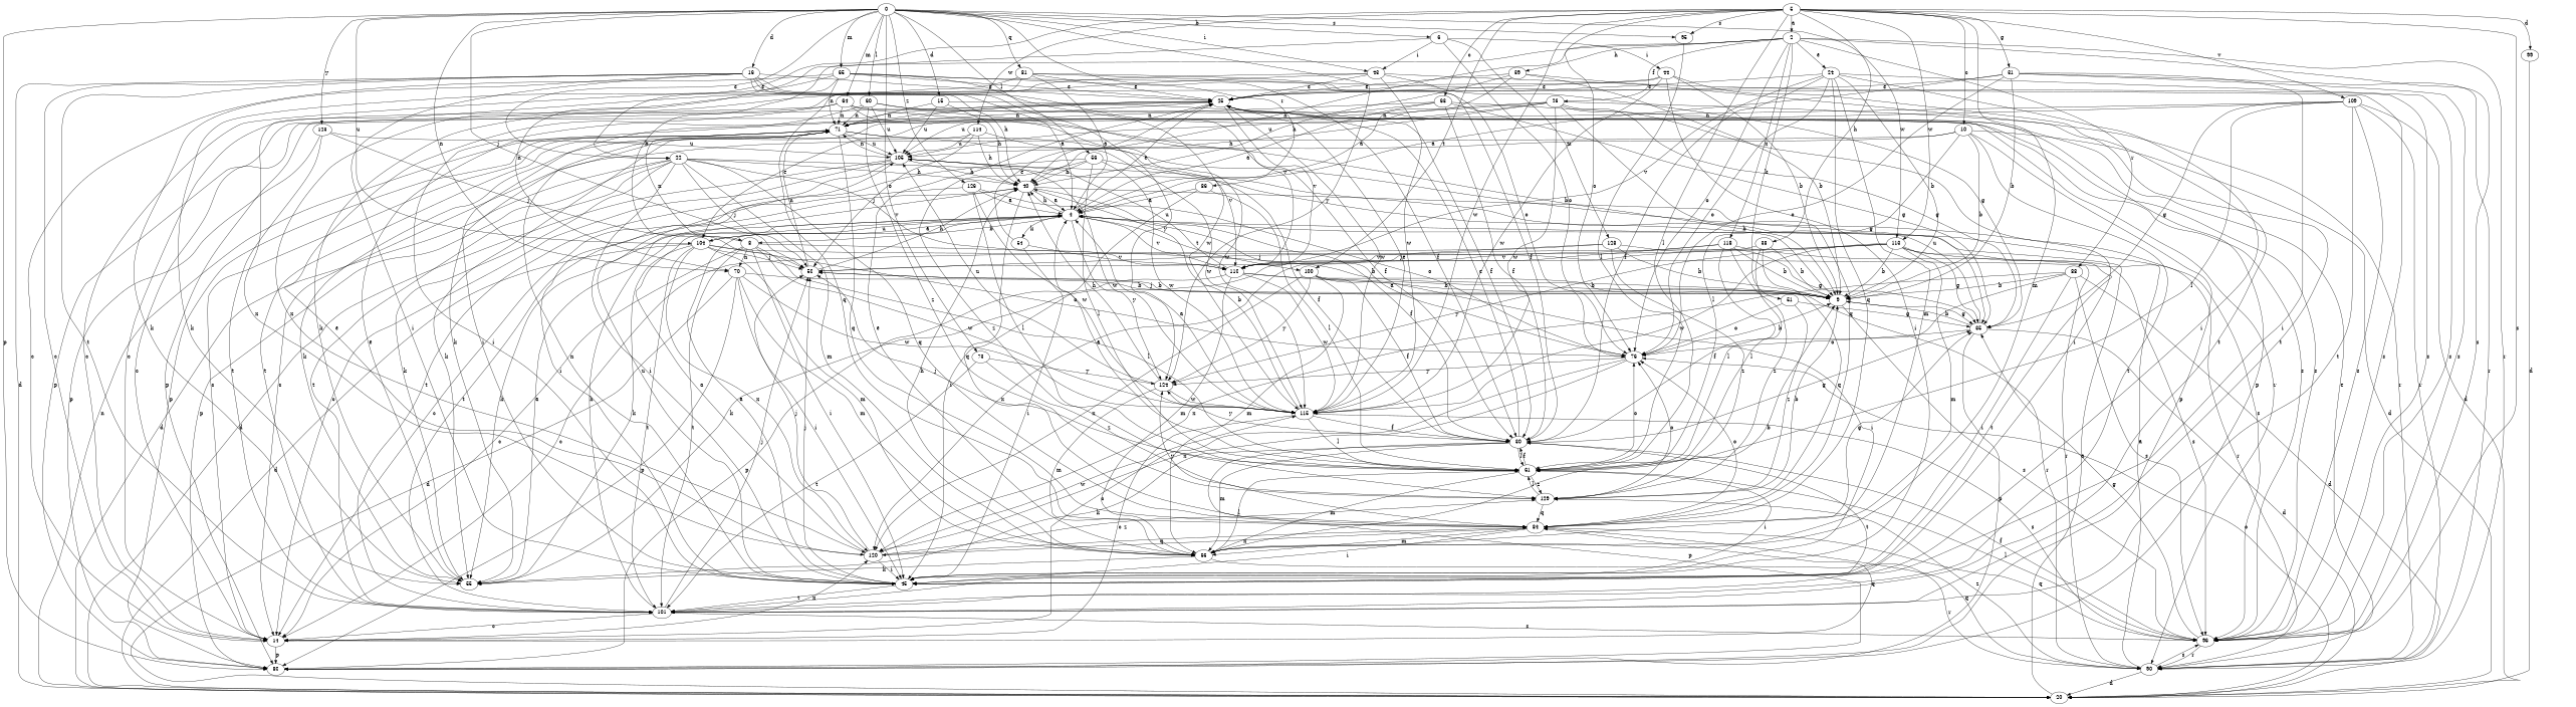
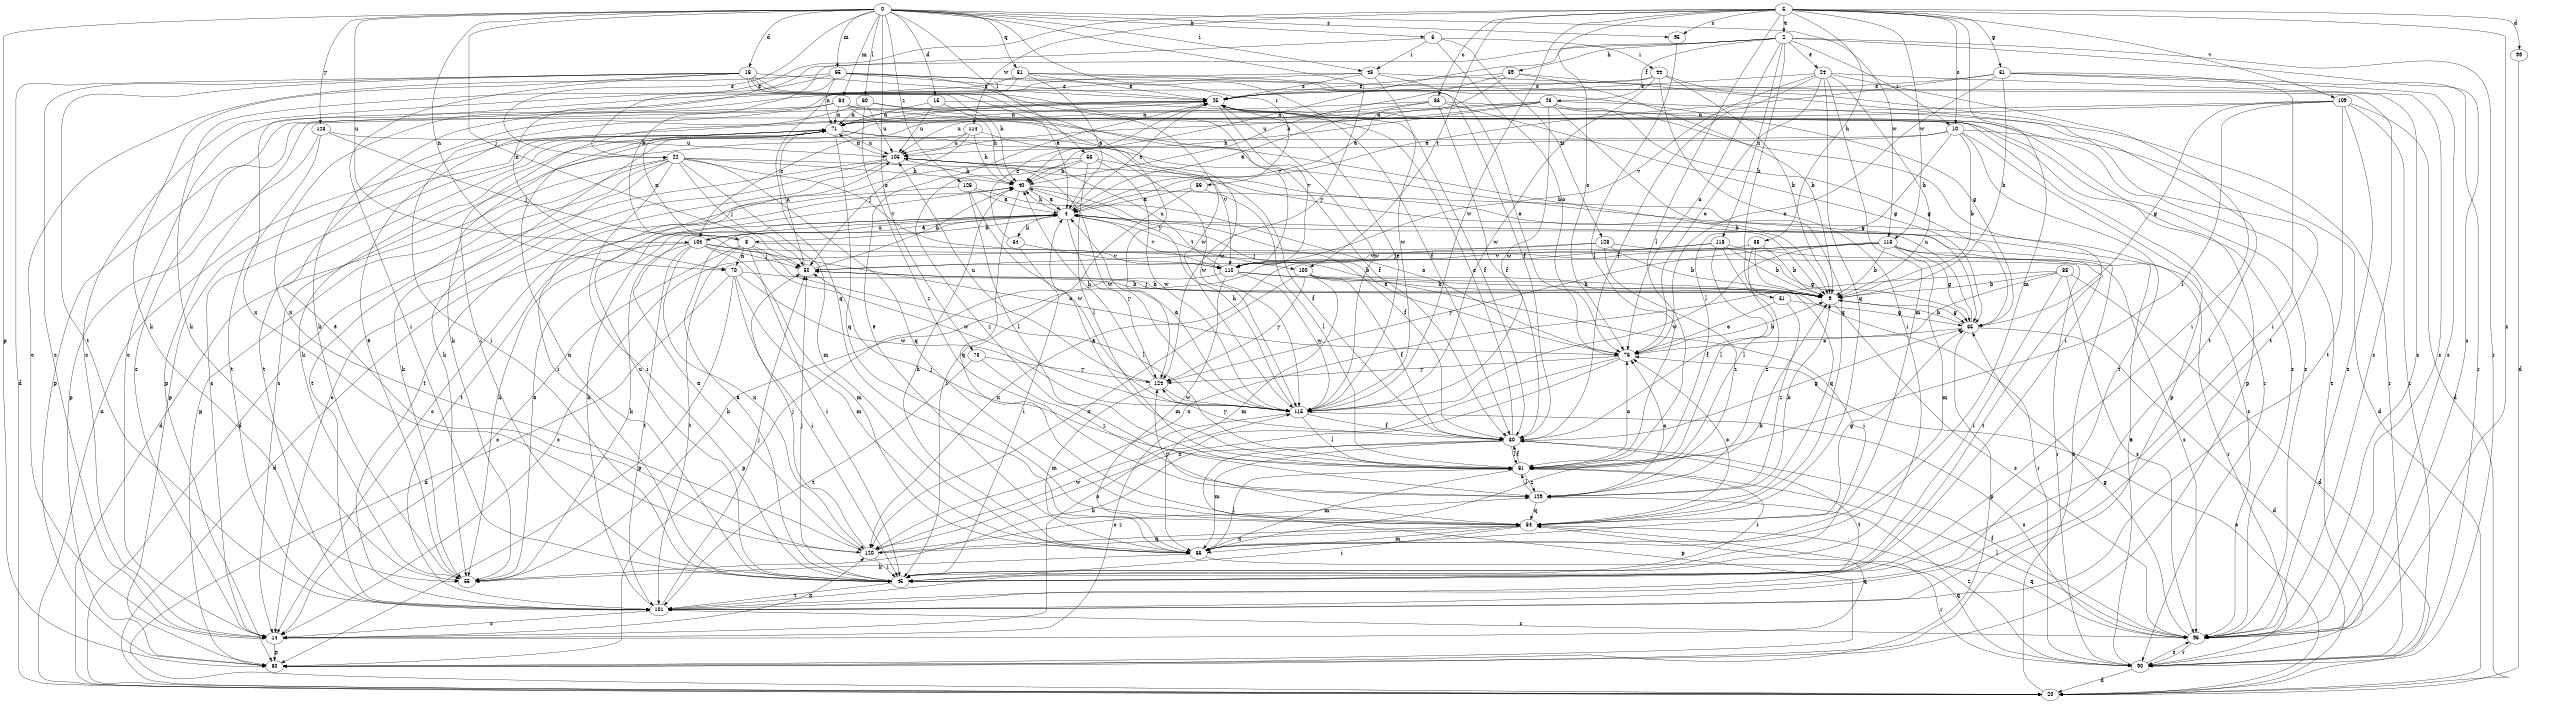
  strict digraph {
    0
    6
    15
    16
    22
    43
    50
    56
    60
    64
    65
    70
    73
    80
    81
    86
    95
    104
    113
    123
    124
    126
    76
    44
    128
    40
    90
    71
    105
    4
    25
    55
    110
    14
    45
    101
    20
    66
    9
    84
    96
    115
    35
    120
    61
    30
    129
    n48 [label=5]
    2
    10
    n51 [label=63]
    n52 [label=99]
    31
    38
    100
    109
    114
    8
    24
    26
    39
    51
    88
    118
    54
    0 -> 6 [label=b]
    0 -> 15 [label=d]
    0 -> 16 [label=d]
    0 -> 22 [label=e]
    0 -> 43 [label=i]
    0 -> 50 [label=j]
    0 -> 56 [label=l]
    0 -> 60 [label=l]
    0 -> 64 [label=m]
    0 -> 65 [label=m]
    0 -> 70 [label=n]
    0 -> 73 [label=o]
    0 -> 80 [label=p]
    0 -> 81 [label=q]
    0 -> 86 [label=r]
    0 -> 95 [label=s]
    0 -> 104 [label=u]
    0 -> 113 [label=w]
    0 -> 123 [label=y]
    0 -> 124 [label=y]
    0 -> 126 [label=z]
    6 -> 43 [label=i]
    6 -> 70 [label=n]
    6 -> 76 [label=o]
    6 -> 44 [label=i]
    6 -> 128 [label=z]
    15 -> 40 [label=h]
    15 -> 90 [label=r]
    15 -> 71 [label=n]
    15 -> 105 [label=u]
    16 -> 124 [label=y]
    16 -> 40 [label=h]
    16 -> 4 [label=a]
    16 -> 25 [label=e]
    16 -> 55 [label=k]
    16 -> 110 [label=v]
    16 -> 14 [label=c]
    16 -> 45 [label=i]
    16 -> 101 [label=t]
    16 -> 20 [label=d]
    22 -> 50 [label=j]
    22 -> 80 [label=p]
    22 -> 40 [label=h]
    22 -> 55 [label=k]
    22 -> 110 [label=v]
    22 -> 45 [label=i]
    22 -> 101 [label=t]
    22 -> 20 [label=d]
    22 -> 66 [label=m]
    22 -> 9 [label=b]
    22 -> 84 [label=q]
    43 -> 25 [label=e]
    43 -> 55 [label=k]
    43 -> 96 [label=s]
    43 -> 115 [label=w]
    43 -> 35 [label=g]
    43 -> 120 [label=x]
    50 -> 40 [label=h]
    50 -> 71 [label=n]
    50 -> 9 [label=b]
    56 -> 40 [label=h]
    56 -> 45 [label=i]
    56 -> 115 [label=w]
    56 -> 61 [label=l]
    56 -> 30 [label=f]
    56 -> 129 [label=z]
    60 -> 71 [label=n]
    60 -> 105 [label=u]
    60 -> 45 [label=i]
    60 -> 96 [label=s]
    60 -> 30 [label=f]
    60 -> 129 [label=z]
    64 -> 80 [label=p]
    64 -> 71 [label=n]
    64 -> 45 [label=i]
    64 -> 9 [label=b]
    64 -> 96 [label=s]
    64 -> 115 [label=w]
    65 -> 76 [label=o]
    65 -> 71 [label=n]
    65 -> 25 [label=e]
    65 -> 55 [label=k]
    65 -> 14 [label=c]
    65 -> 115 [label=w]
    65 -> 120 [label=x]
    65 -> 30 [label=f]
    70 -> 80 [label=p]
    70 -> 45 [label=i]
    70 -> 20 [label=d]
    70 -> 66 [label=m]
    70 -> 9 [label=b]
    70 -> 115 [label=w]
    73 -> 124 [label=y]
    73 -> 101 [label=t]
    73 -> 129 [label=z]
    81 -> 4 [label=a]
    81 -> 25 [label=e]
    81 -> 14 [label=c]
    81 -> 84 [label=q]
    81 -> 96 [label=s]
    81 -> 30 [label=f]
    86 -> 4 [label=a]
    86 -> 45 [label=i]
    86 -> 61 [label=l]
    95 -> 61 [label=l]
    104 -> 50 [label=j]
    104 -> 76 [label=o]
    104 -> 90 [label=r]
    104 -> 4 [label=a]
    104 -> 55 [label=k]
    104 -> 101 [label=t]
    104 -> 20 [label=d]
    104 -> 66 [label=m]
    104 -> 120 [label=x]
    113 -> 50 [label=j]
    113 -> 124 [label=y]
    113 -> 101 [label=t]
    113 -> 66 [label=m]
    113 -> 9 [label=b]
    113 -> 96 [label=s]
    113 -> 115 [label=w]
    113 -> 35 [label=g]
    113 -> 120 [label=x]
    123 -> 50 [label=j]
    123 -> 80 [label=p]
    123 -> 105 [label=u]
    123 -> 101 [label=t]
    124 -> 40 [label=h]
    124 -> 105 [label=u]
    124 -> 66 [label=m]
    124 -> 115 [label=w]
    126 -> 76 [label=o]
    126 -> 4 [label=a]
    126 -> 14 [label=c]
    126 -> 115 [label=w]
    126 -> 61 [label=l]
    76 -> 124 [label=y]
    76 -> 4 [label=a]
    76 -> 14 [label=c]
    76 -> 9 [label=b]
    76 -> 120 [label=x]
    44 -> 25 [label=e]
    44 -> 14 [label=c]
    44 -> 45 [label=i]
    44 -> 101 [label=t]
    44 -> 9 [label=b]
    44 -> 115 [label=w]
    128 -> 110 [label=v]
    128 -> 14 [label=c]
    128 -> 9 [label=b]
    128 -> 35 [label=g]
    128 -> 129 [label=z]
    40 -> 4 [label=a]
    40 -> 101 [label=t]
    40 -> 84 [label=q]
    40 -> 96 [label=s]
    40 -> 30 [label=f]
    90 -> 4 [label=a]
    90 -> 25 [label=e]
    90 -> 20 [label=d]
    90 -> 84 [label=q]
    90 -> 96 [label=s]
    90 -> 129 [label=z]
    71 -> 80 [label=p]
    71 -> 105 [label=u]
    71 -> 55 [label=k]
    71 -> 14 [label=c]
    71 -> 101 [label=t]
    71 -> 84 [label=q]
    71 -> 115 [label=w]
    71 -> 35 [label=g]
    105 -> 40 [label=h]
    105 -> 71 [label=n]
    105 -> 14 [label=c]
    105 -> 101 [label=t]
    105 -> 20 [label=d]
    105 -> 115 [label=w]
    4 -> 104 [label=u]
    4 -> 124 [label=y]
    4 -> 40 [label=h]
    4 -> 25 [label=e]
    4 -> 55 [label=k]
    4 -> 110 [label=v]
    4 -> 100 [label=t]
    4 -> 8 [label=b]
    4 -> 54 [label=k]
    25 -> 80 [label=p]
    25 -> 71 [label=n]
    25 -> 110 [label=v]
    25 -> 14 [label=c]
    25 -> 115 [label=w]
    25 -> 30 [label=f]
    55 -> 4 [label=a]
    55 -> 25 [label=e]
    110 -> 80 [label=p]
    110 -> 90 [label=r]
    110 -> 105 [label=u]
    110 -> 66 [label=m]
    110 -> 9 [label=b]
    110 -> 115 [label=w]
    14 -> 80 [label=p]
    14 -> 84 [label=q]
    14 -> 120 [label=x]
    45 -> 50 [label=j]
    45 -> 71 [label=n]
    45 -> 105 [label=u]
    45 -> 4 [label=a]
    45 -> 101 [label=t]
    101 -> 50 [label=j]
    101 -> 40 [label=h]
    101 -> 14 [label=c]
    101 -> 96 [label=s]
    20 -> 76 [label=o]
    20 -> 71 [label=n]
    20 -> 4 [label=a]
    66 -> 40 [label=h]
    66 -> 90 [label=r]
    66 -> 25 [label=e]
    66 -> 55 [label=k]
    66 -> 9 [label=b]
    66 -> 61 [label=l]
    9 -> 50 [label=j]
    9 -> 96 [label=s]
    9 -> 35 [label=g]
    84 -> 124 [label=y]
    84 -> 76 [label=o]
    84 -> 45 [label=i]
    84 -> 66 [label=m]
    84 -> 35 [label=g]
    84 -> 120 [label=x]
    96 -> 90 [label=r]
    96 -> 84 [label=q]
    96 -> 35 [label=g]
    96 -> 61 [label=l]
    96 -> 30 [label=f]
-   115 -> 40 [label=b]
+   115 -> 40 [label=h]
    115 -> 4 [label=a]
    115 -> 25 [label=e]
    115 -> 14 [label=c]
    115 -> 96 [label=s]
    115 -> 61 [label=l]
    115 -> 30 [label=f]
    35 -> 80 [label=p]
    35 -> 76 [label=o]
    35 -> 105 [label=u]
    35 -> 20 [label=d]
    35 -> 9 [label=b]
    120 -> 50 [label=j]
    120 -> 4 [label=a]
    120 -> 25 [label=e]
    120 -> 45 [label=i]
    120 -> 84 [label=q]
    120 -> 115 [label=w]
    120 -> 129 [label=z]
    61 -> 50 [label=j]
    61 -> 76 [label=o]
    61 -> 4 [label=a]
    61 -> 45 [label=i]
    61 -> 66 [label=m]
    61 -> 30 [label=f]
    61 -> 129 [label=z]
    30 -> 80 [label=p]
    30 -> 124 [label=y]
    30 -> 25 [label=e]
    30 -> 55 [label=k]
    30 -> 101 [label=t]
    30 -> 66 [label=m]
    30 -> 35 [label=g]
    30 -> 61 [label=l]
    129 -> 76 [label=o]
    129 -> 9 [label=b]
    129 -> 84 [label=q]
    129 -> 61 [label=l]
    n48 -> 22 [label=e]
    n48 -> 95 [label=s]
    n48 -> 113 [label=w]
    n48 -> 76 [label=o]
    n48 -> 66 [label=m]
    n48 -> 96 [label=s]
    n48 -> 115 [label=w]
    n48 -> 61 [label=l]
    n48 -> 2 [label=a]
    n48 -> 10 [label=c]
    n48 -> n51 [label=c]
    n48 -> n52 [label=d]
    n48 -> 31 [label=g]
    n48 -> 38 [label=h]
    n48 -> 100 [label=t]
    n48 -> 109 [label=v]
    n48 -> 114 [label=w]
    2 -> 76 [label=o]
    2 -> 40 [label=h]
    2 -> 90 [label=r]
    2 -> 96 [label=s]
    2 -> 8 [label=b]
    2 -> 24 [label=e]
    2 -> 26 [label=f]
    2 -> 39 [label=h]
    2 -> 51 [label=k]
-   2 -> 88 [label=r]
+   2 -> 10 [label=r]
    2 -> 118 [label=x]
    10 -> 80 [label=p]
    10 -> 105 [label=u]
    10 -> 14 [label=c]
    10 -> 101 [label=t]
    10 -> 20 [label=d]
    10 -> 9 [label=b]
    10 -> 61 [label=l]
    n51 -> 80 [label=p]
    n51 -> 71 [label=n]
    n51 -> 105 [label=u]
    n51 -> 4 [label=a]
    n51 -> 35 [label=g]
    n51 -> 30 [label=f]
    n52 -> 20 [label=d]
    31 -> 76 [label=o]
    31 -> 90 [label=r]
    31 -> 4 [label=a]
    31 -> 25 [label=e]
    31 -> 45 [label=i]
    31 -> 9 [label=b]
    31 -> 96 [label=s]
    38 -> 50 [label=j]
    38 -> 9 [label=b]
    38 -> 84 [label=q]
    38 -> 61 [label=l]
    100 -> 124 [label=y]
    100 -> 45 [label=i]
    100 -> 66 [label=m]
    100 -> 9 [label=b]
    100 -> 120 [label=x]
    100 -> 30 [label=f]
    109 -> 90 [label=r]
    109 -> 71 [label=n]
    109 -> 55 [label=k]
    109 -> 101 [label=t]
    109 -> 20 [label=d]
    109 -> 96 [label=s]
    109 -> 35 [label=g]
    109 -> 61 [label=l]
    114 -> 50 [label=j]
    114 -> 40 [label=h]
    114 -> 105 [label=u]
    114 -> 55 [label=k]
    114 -> 110 [label=v]
    8 -> 70 [label=n]
    8 -> 71 [label=n]
    8 -> 14 [label=c]
    8 -> 45 [label=i]
    8 -> 101 [label=t]
    8 -> 9 [label=b]
    8 -> 115 [label=w]
    8 -> 61 [label=l]
    24 -> 76 [label=o]
    24 -> 25 [label=e]
    24 -> 110 [label=v]
    24 -> 45 [label=i]
    24 -> 66 [label=m]
    24 -> 9 [label=b]
    24 -> 84 [label=q]
    24 -> 96 [label=s]
    24 -> 30 [label=f]
    26 -> 104 [label=e]
    26 -> 40 [label=h]
    26 -> 90 [label=r]
    26 -> 71 [label=n]
    26 -> 105 [label=u]
    26 -> 45 [label=i]
    26 -> 84 [label=q]
    26 -> 115 [label=w]
    26 -> 35 [label=g]
    39 -> 40 [label=h]
    39 -> 4 [label=a]
    39 -> 25 [label=e]
    39 -> 101 [label=t]
    39 -> 9 [label=b]
    51 -> 76 [label=o]
    51 -> 35 [label=g]
    51 -> 129 [label=z]
    88 -> 45 [label=i]
    88 -> 20 [label=d]
    88 -> 9 [label=b]
    88 -> 96 [label=s]
    88 -> 120 [label=x]
    88 -> 30 [label=f]
    118 -> 90 [label=r]
    118 -> 55 [label=k]
    118 -> 110 [label=v]
    118 -> 9 [label=b]
    118 -> 61 [label=l]
    118 -> 129 [label=z]
    54 -> 25 [label=e]
    54 -> 110 [label=v]
    54 -> 45 [label=i]
  }
